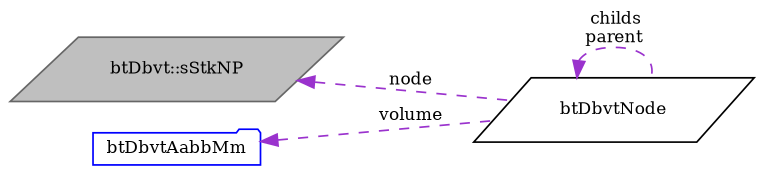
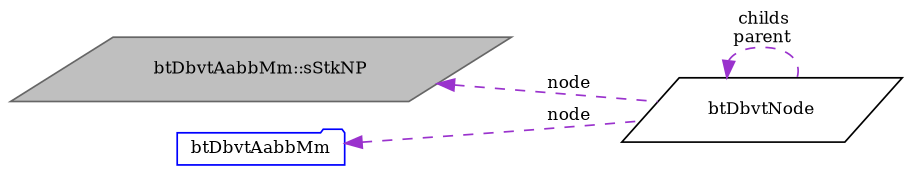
  digraph {
    fontname="DejaVu Serif"
    rankdir=LR
    node [fillcolor=white fontname="DejaVu Serif" fontsize=10 shape=parallelogram style=filled]
    edge [color=darkorchid3 dir=back fontname="DejaVu Serif" fontsize=10 labelfontname=Helvetica labelfontsize=10 style=dashed]
-   n1 [color=gray40 fillcolor=grey75 fontcolor=black height=0.2 label="btDbvt::sStkNP" width=0.4]
+   n1 [color=gray40 fillcolor=grey75 fontcolor=black height=0.2 label="btDbvtAabbMm::sStkNP" width=0.4]
    n2 [color=black height=0.2 label=btDbvtNode width=0.4]
    n3 [color=blue height=0.2 label=btDbvtAabbMm shape=folder width=0.4]
    n1 -> n2 [label=" node"]
    n2 -> n2 [label=" childs\nparent"]
-   n3 -> n2 [label=" volume"]
+   n3 -> n2 [label=" node"]
  }
